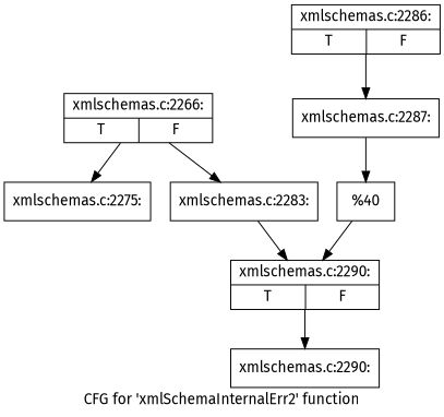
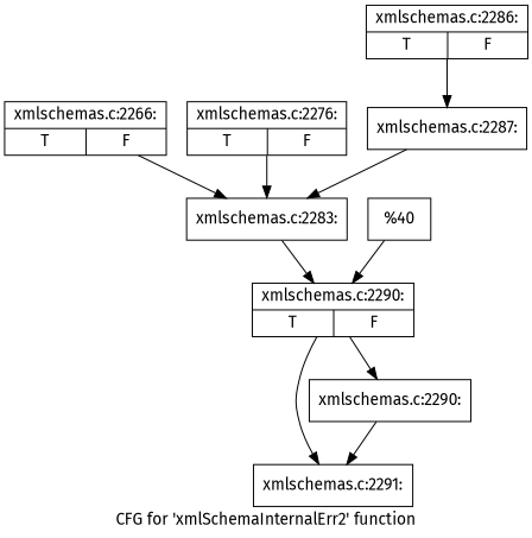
  digraph {
    fontname="Fira Sans"
    label="CFG for 'xmlSchemaInternalErr2' function"
    node [fontname="Fira Sans" shape=record]
    edge [fontname="Fira Sans"]
    n1 [label="{xmlschemas.c:2266:|{<s0>T|<s1>F}}"]
-   n2 [label="{xmlschemas.c:2275:}"]
    n3 [label="{xmlschemas.c:2283:}"]
+   n4 [label="{xmlschemas.c:2276:|{<s0>T|<s1>F}}"]
+   n5 [label="{xmlschemas.c:2291:}"]
    n6 [label="{xmlschemas.c:2290:|{<s0>T|<s1>F}}"]
    n7 [label="{xmlschemas.c:2286:|{<s0>T|<s1>F}}"]
    n8 [label="{xmlschemas.c:2287:}"]
    n9 [label="{xmlschemas.c:2290:}"]
    n10 [label="{%40}"]
-   n1 -> n2
    n1 -> n3
    n3 -> n6
+   n4 -> n3
+   n6 -> n5
    n6 -> n9
    n7 -> n8
-   n8 -> n10
+   n8 -> n3
+   n9 -> n5
    n10 -> n6
  }
